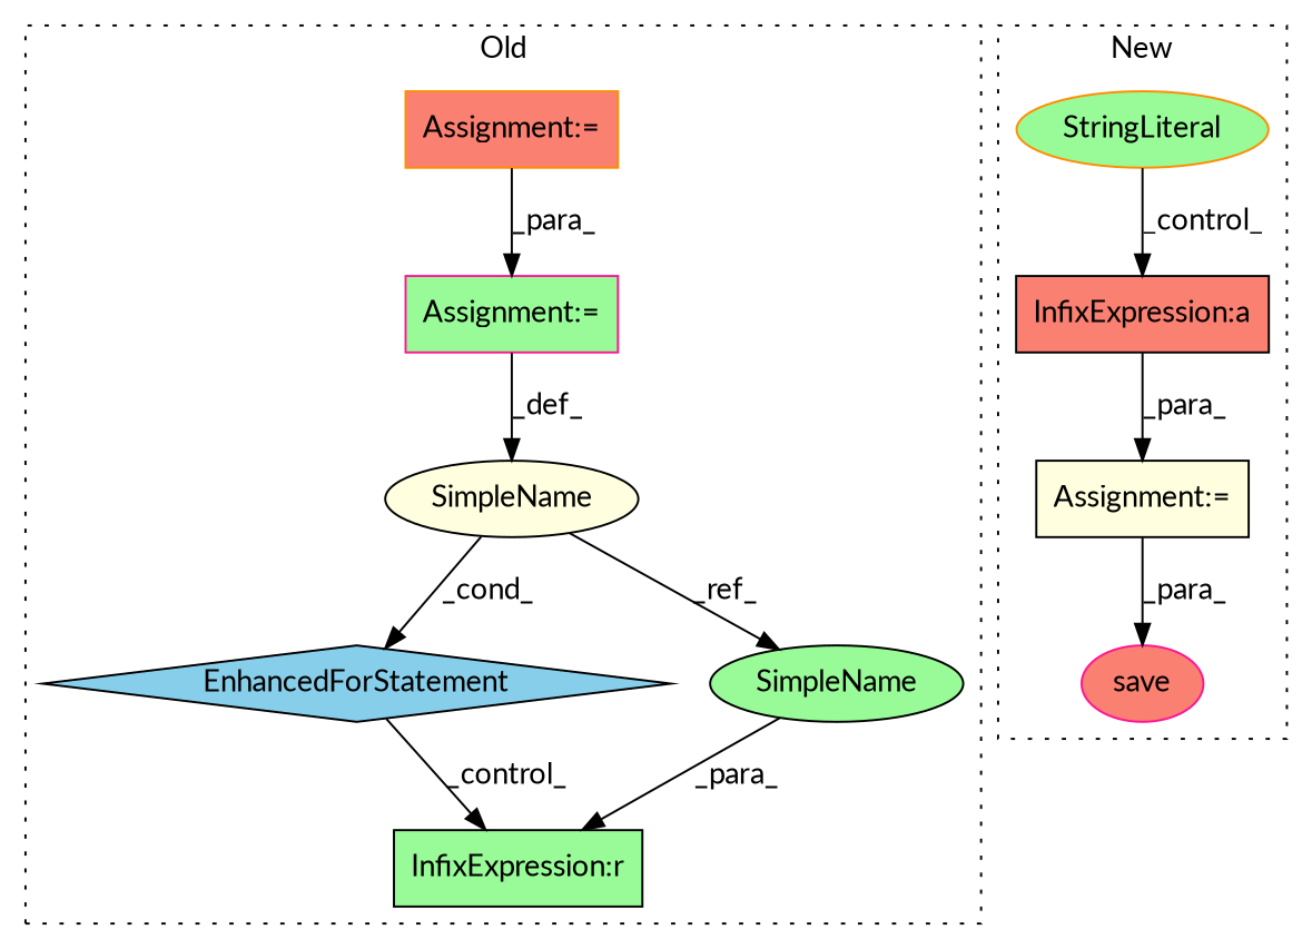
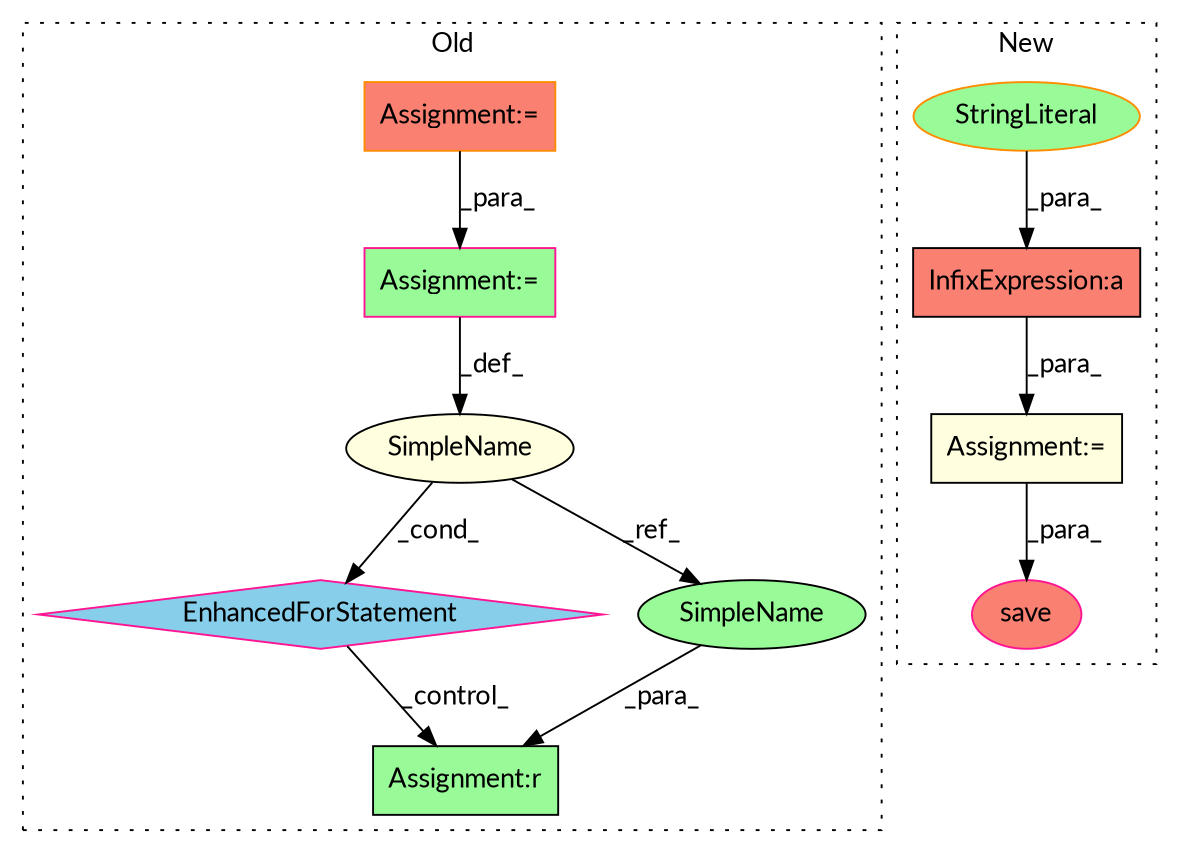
  digraph {
    fontname=Lato
    node [a=7 color=black fillcolor=palegreen fontname=Lato l="76,2" s="8081,8177" shape=box style=filled]
    edge [fontname=Lato]
-   n1 [a=70 fillcolor=skyblue label=EnhancedForStatement shape=diamond]
+   n1 [a=70 color=deeppink fillcolor=skyblue label=EnhancedForStatement shape=diamond]
    n2 [color=deeppink label="Assignment:="]
    n3 [color=darkorange fillcolor=salmon l=1 label="Assignment:=" s=7519]
    n4 [a=42 fillcolor=lightyellow l=5 label=SimpleName s=8161 shape=ellipse]
-   n5 [a=27 l=4 label="InfixExpression:r" s=8206]
+   n5 [a=27 l=4 label="Assignment:r" s=8206]
    n6 [a=42 l=5 label=SimpleName s=8210 shape=ellipse]
    n7 [a=32 color=deeppink fillcolor=salmon l="5,1" label=save s="7629,7665" shape=ellipse]
    n8 [fillcolor=lightyellow l=1 label="Assignment:=" s=6992]
    n9 [a=27 fillcolor=salmon l=3 label="InfixExpression:a" s=7016]
    n10 [a=45 color=darkorange l=6 label=StringLiteral s=7019 shape=ellipse]
    subgraph cluster_1 {
      label=Old
      style=dotted
      n1
      n2
      n3
      n4
      n5
      n6
    }
    subgraph cluster_2 {
      label=New
      style=dotted
      n7
      n8
      n9
      n10
    }
    n1 -> n5 [label=_control_]
    n2 -> n4 [label=_def_]
    n3 -> n2 [label=_para_]
    n4 -> n1 [label=_cond_]
    n4 -> n6 [label=_ref_]
    n6 -> n5 [label=_para_]
    n8 -> n7 [label=_para_]
    n9 -> n8 [label=_para_]
-   n10 -> n9 [label=_control_]
+   n10 -> n9 [label=_para_]
  }
